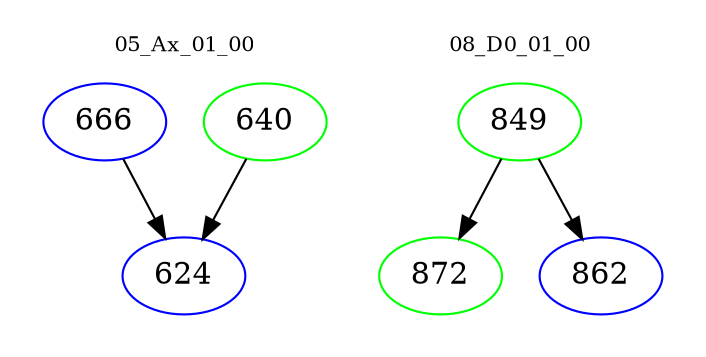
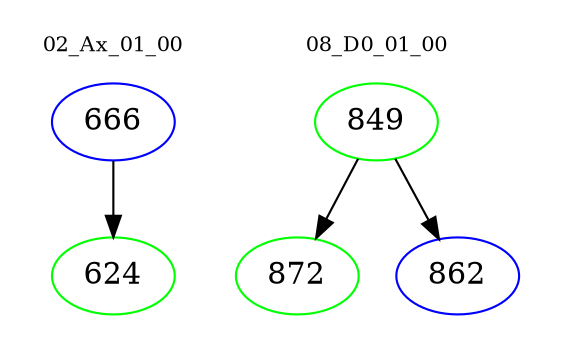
  digraph {
    node [color=green]
    edge [color=black]
-   n1 [label=640]
-   n2 [color=blue label=624]
+   n2 [label=624]
    n3 [color=blue label=666]
    n4 [label=872]
    n5 [label=849]
    n6 [color=blue label=862]
    subgraph cluster_1 {
      color=white
      fontsize=10
-     label="05_Ax_01_00"
-     n1
+     label="02_Ax_01_00"
      n2
      n3
    }
    subgraph cluster_2 {
      color=white
      fontsize=10
      label="08_D0_01_00"
      n4
      n5
      n6
    }
-   n1 -> n2
    n3 -> n2
    n5 -> n4
    n5 -> n6
  }
